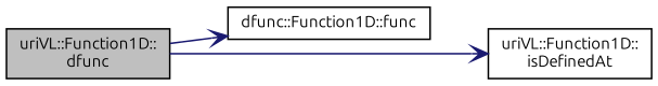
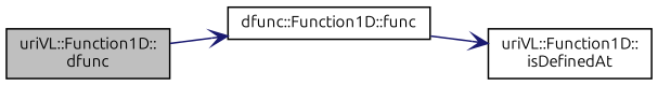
  digraph {
    fontname=Ubuntu
    rankdir=LR
    node [color=black fillcolor=white fontname=Ubuntu fontsize=10 shape=record style=filled]
    edge [arrowhead=vee color=midnightblue fontname=Ubuntu fontsize=10 labelfontname=Helvetica labelfontsize=10 style=solid]
    n1 [fillcolor=grey75 fontcolor=black height=0.2 label="uriVL::Function1D::\ldfunc" width=0.4]
    n2 [height=0.2 label="dfunc::Function1D::func" width=0.4]
    n3 [height=0.2 label="uriVL::Function1D::\lisDefinedAt" width=0.4]
    n1 -> n2
-   n1 -> n3
+   n2 -> n3
  }
